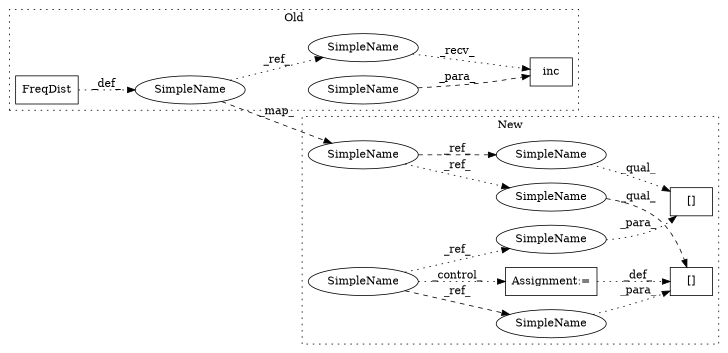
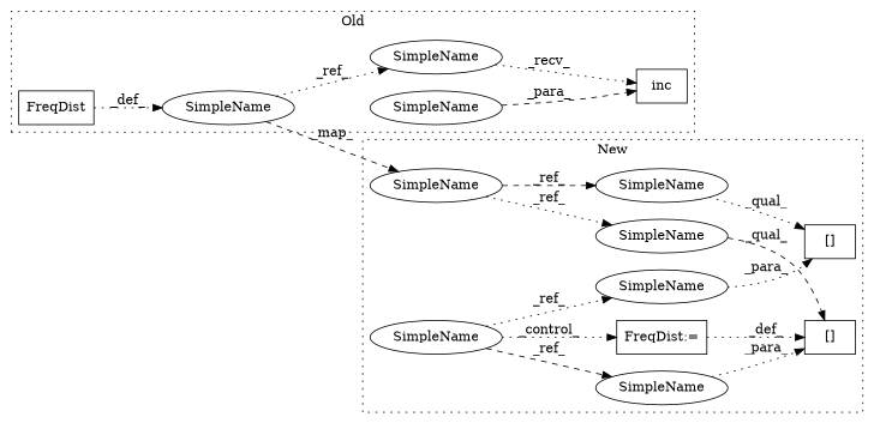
  digraph {
    rankdir=LR
    node [a=42 l=10 s="3288,3302" shape=ellipse]
    edge [style=dotted]
    n1 [a=32 label=FreqDist s=2111 shape=box]
    n2 [label=SimpleName s=2100]
    n3 [a=32 l="4,1" label=inc s="2821,2828" shape=box]
    n4 [label=SimpleName s=2810]
    n5 [l=3 label=SimpleName s=2825]
    n6 [a=2 l="11,1" label="[]" shape=box]
    n7 [label=SimpleName s=2417]
    n8 [a=2 l="11,1" label="[]" shape=box]
-   n9 [a=7 l=2 label="Assignment:=" s=3303 shape=box]
+   n9 [a=7 l=2 label="FreqDist:=" s=3303 shape=box]
    n10 [l=3 label=SimpleName s=2869]
    n11 [l=3 label=SimpleName s=3299]
    n12 [l=3 label=SimpleName s=3299]
    n13 [label=SimpleName s=3288]
    n14 [label=SimpleName s=3288]
    subgraph cluster_1 {
      label=Old
      style=dotted
      n1
      n2
      n3
      n4
      n5
    }
    subgraph cluster_2 {
      label=New
      style=dotted
      n6
      n7
      n8
      n9
      n10
      n11
      n12
      n13
      n14
    }
    n1 -> n2 [label=_def_]
    n2 -> n4 [label=_ref_]
    n2 -> n7 [label=_map_ style=dashed]
    n4 -> n3 [label=_recv_]
    n5 -> n3 [label=_para_ style=dashed]
    n7 -> n13 [label=_ref_]
    n7 -> n14 [label=_ref_ style=dashed]
    n9 -> n6 [label=_def_]
    n10 -> n9 [label=_control_]
    n10 -> n11 [label=_ref_]
    n10 -> n12 [label=_ref_ style=dashed]
    n11 -> n8 [label=_para_]
    n12 -> n6 [label=_para_]
    n13 -> n6 [label=_qual_ style=dashed]
    n14 -> n8 [label=_qual_]
  }
